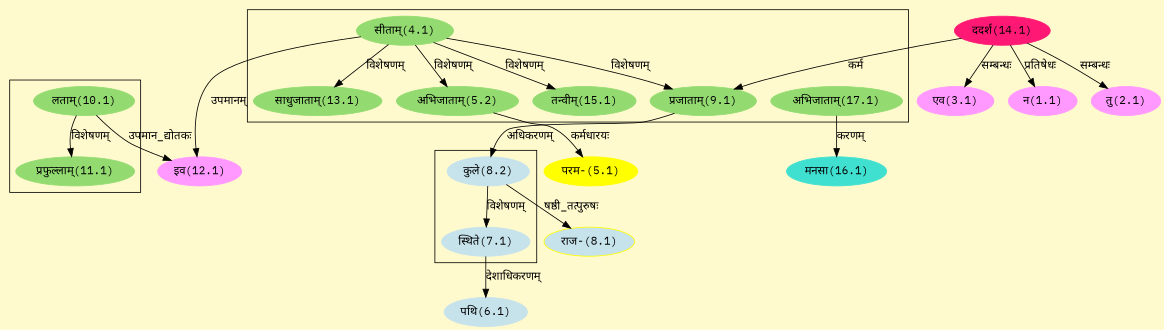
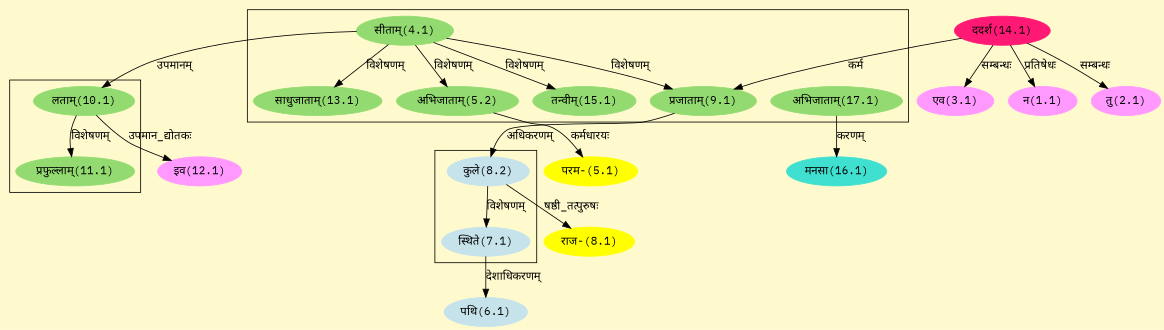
  digraph {
    bgcolor=lemonchiffon1
    compound=true
    fontname="IBM Plex Mono"
    rankdir=BT
    node [color="#93DB70" fontname="IBM Plex Mono" style=filled]
    edge [dir=back fontname="IBM Plex Mono"]
    n1 [label="अभिजाताम्(5.2)"]
    n2 [label="सीताम्(4.1)"]
    n3 [label="प्रजाताम्(9.1)"]
    n4 [label="साधुजाताम्(13.1)"]
    n5 [label="तन्वीम्(15.1)"]
    n6 [label="अभिजाताम्(17.1)"]
    n7 [color="#C6E2EB" label="स्थिते(7.1)"]
    n8 [color="#C6E2EB" label="कुले(8.2)"]
    n9 [label="प्रफुल्लाम्(11.1)"]
    n10 [label="लताम्(10.1)"]
    n11 [color="#FF1975" label="ददर्श(14.1)"]
    n12 [color="#FF99FF" label="न(1.1)"]
    n13 [color="#FF99FF" label="तु(2.1)"]
    n14 [color="#FF99FF" label="एव(3.1)"]
    n15 [color="#FFFF00" label="परम-(5.1)"]
    n16 [color="#C6E2EB" label="पथि(6.1)"]
-   n17 [color="#FFFF00" label="राज-(8.1)" fillcolor="#C6E2EB"]
+   n17 [color="#FFFF00" label="राज-(8.1)"]
    n18 [color="#FF99FF" label="इव(12.1)"]
    n19 [color="#40E0D0" label="मनसा(16.1)"]
    subgraph cluster_1 {
      n1
      n2
      n3
      n4
      n5
      n6
    }
    subgraph cluster_2 {
      n7
      n8
    }
    subgraph cluster_3 {
      n9
      n10
    }
    n1 -> n2 [label="विशेषणम्"]
    n3 -> n2 [label="विशेषणम्"]
    n3 -> n11 [label="कर्म"]
    n4 -> n2 [label="विशेषणम्"]
    n5 -> n2 [label="विशेषणम्"]
    n7 -> n8 [label="विशेषणम्"]
    n8 -> n3 [label="अधिकरणम्"]
    n9 -> n10 [label="विशेषणम्"]
-   n18 -> n2 [label="उपमानम्"]
+   n10 -> n2 [label="उपमानम्"]
    n12 -> n11 [label="प्रतिषेधः"]
    n13 -> n11 [label="सम्बन्धः"]
    n14 -> n11 [label="सम्बन्धः"]
    n15 -> n1 [label="कर्मधारयः"]
    n16 -> n7 [label="देशाधिकरणम्"]
    n17 -> n8 [label="षष्ठी_तत्पुरुषः"]
    n18 -> n10 [label="उपमान_द्योतकः"]
    n19 -> n6 [label="करणम्"]
  }
